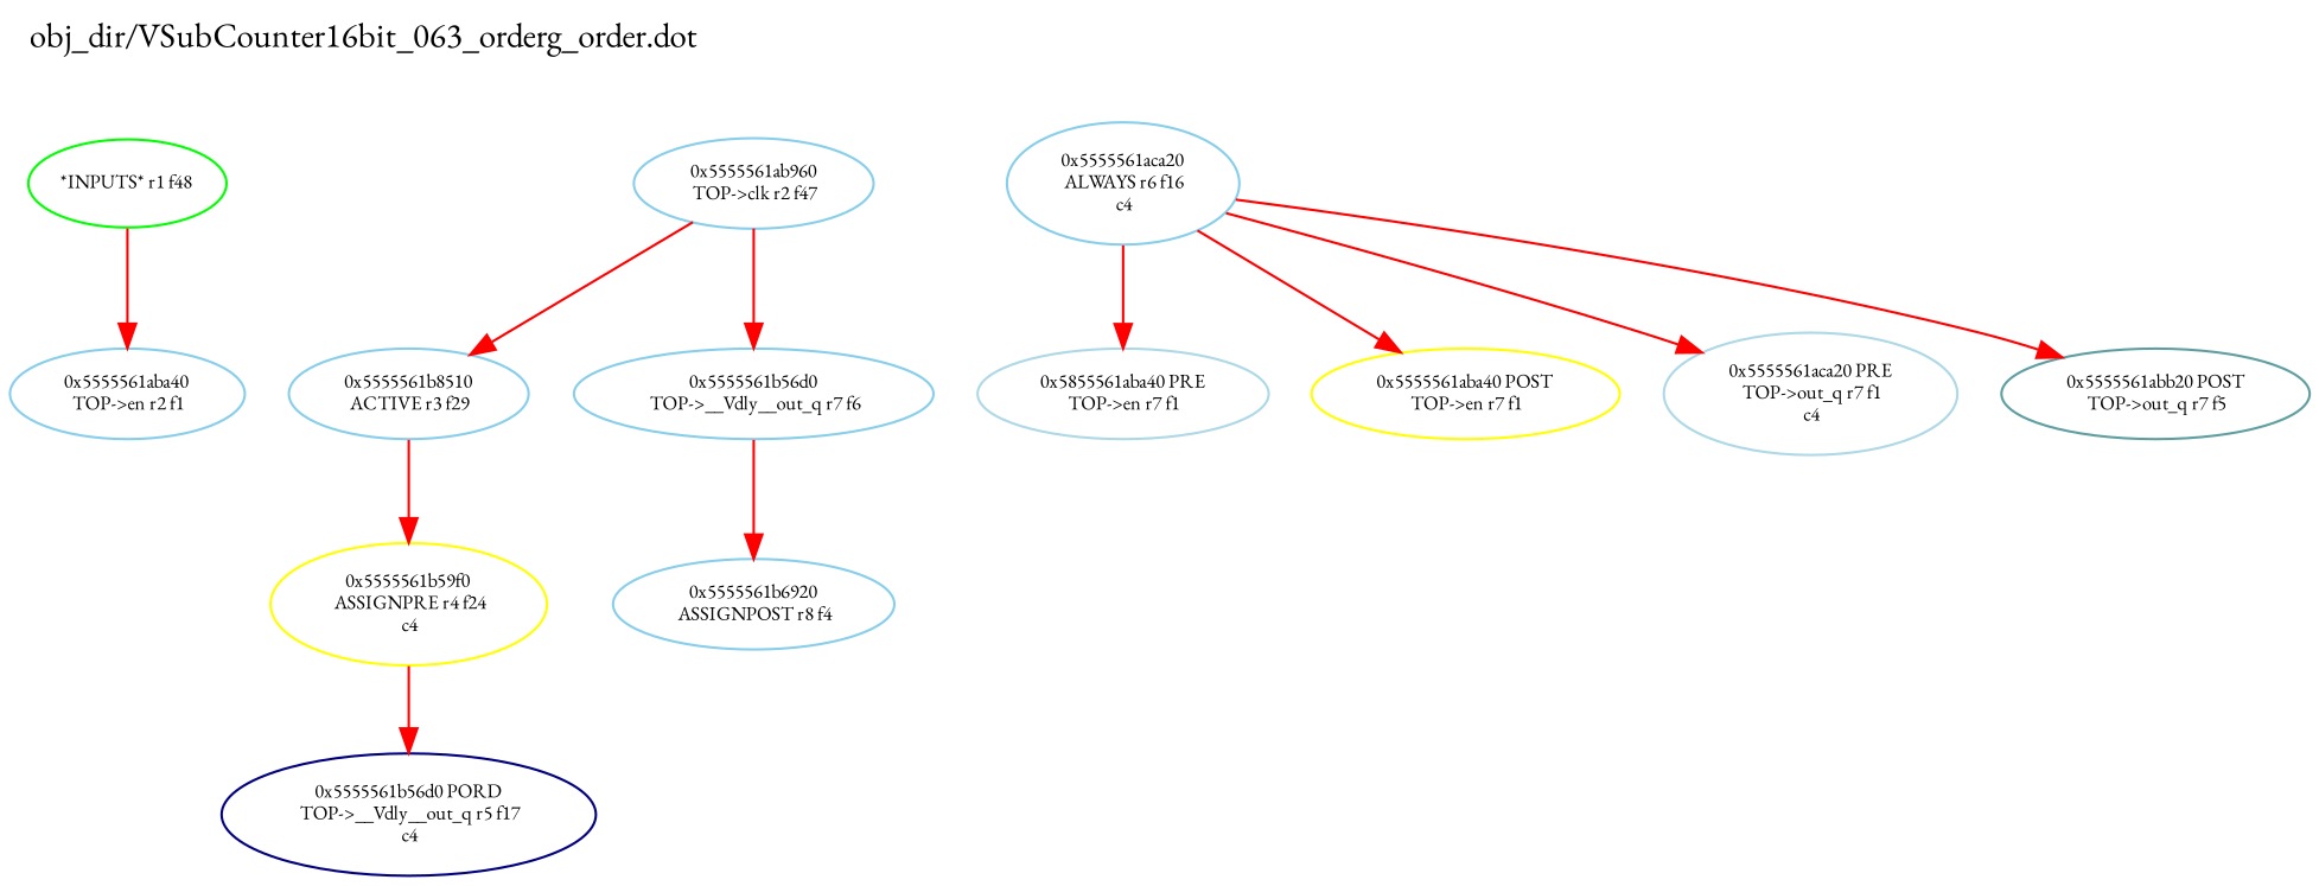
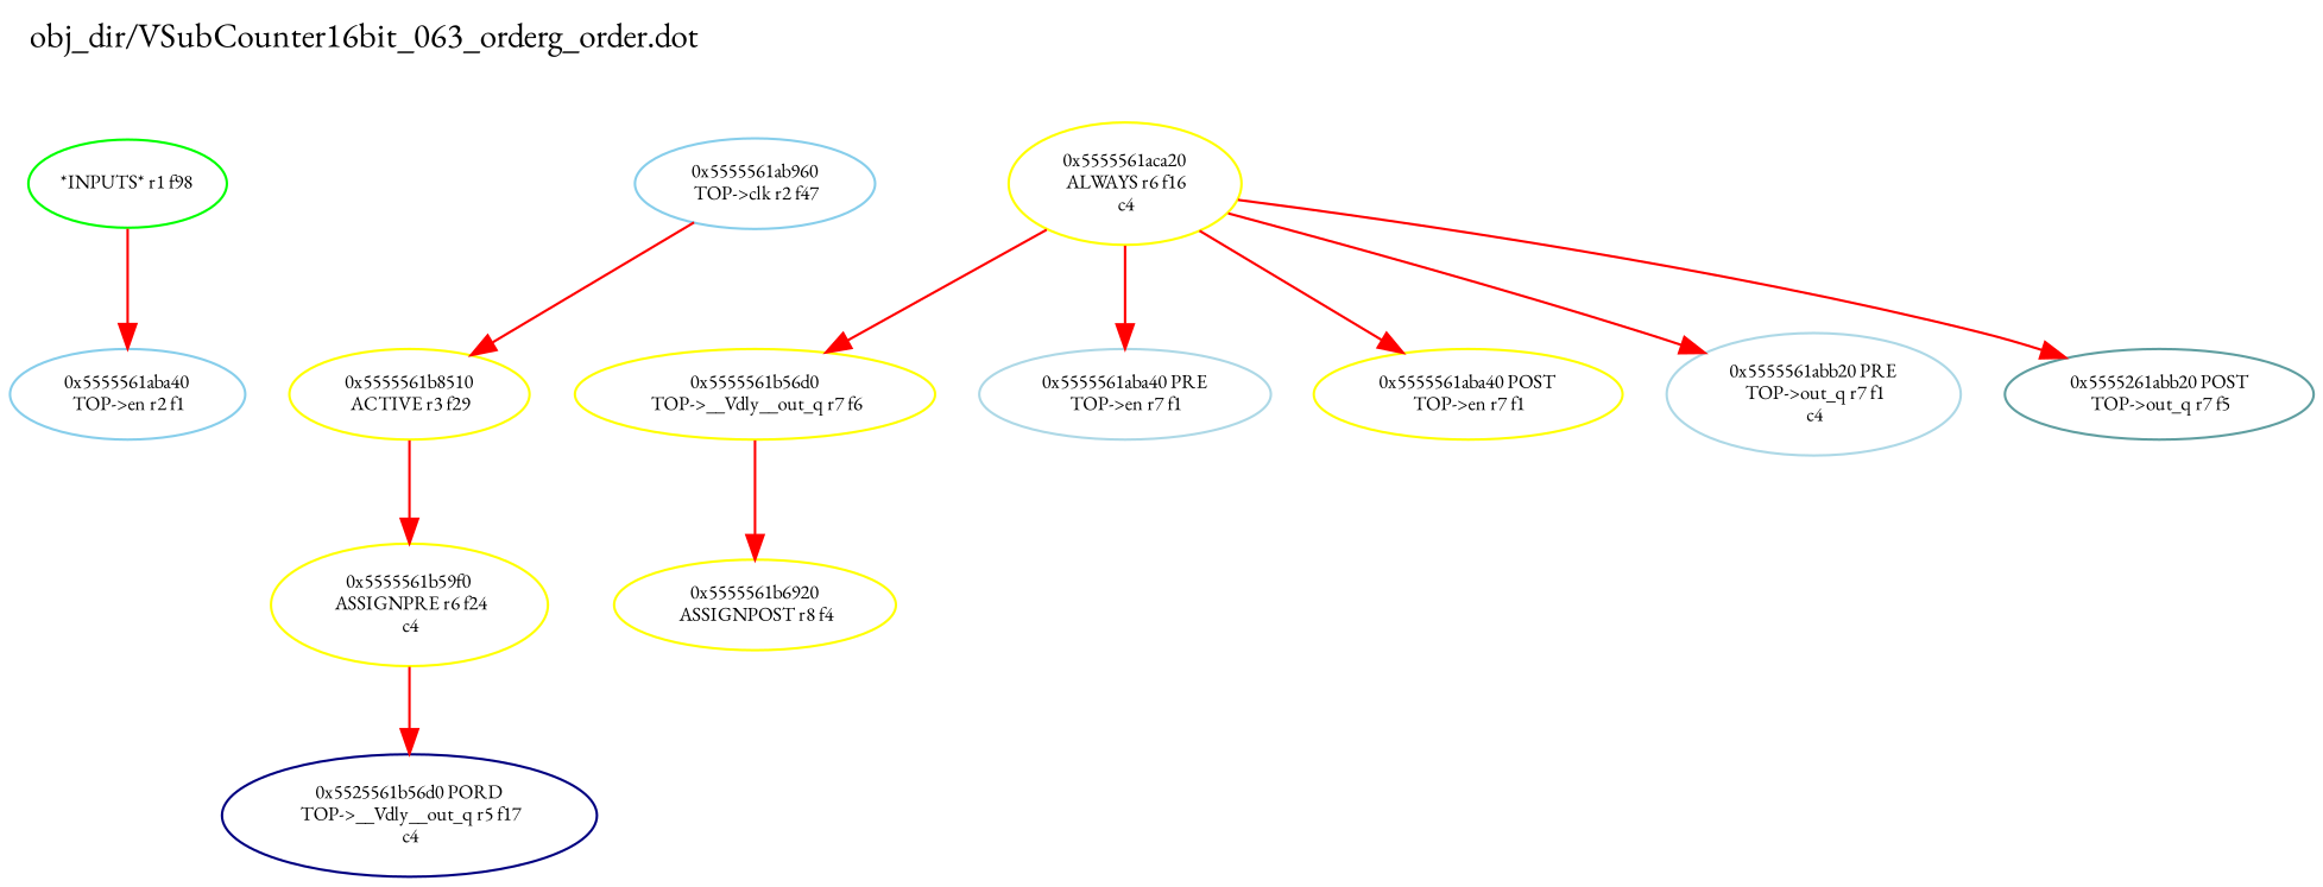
  digraph {
    fontname="EB Garamond"
    label="obj_dir/VSubCounter16bit_063_orderg_order.dot"
    labeljust=l
    labelloc=t
    rankdir=TB
    node [color=yellow fontname="EB Garamond" fontsize=8]
    edge [color=red fontname="EB Garamond" fontsize=8 weight=32]
-   n1 [color=green label="*INPUTS* r1 f48"]
+   n1 [color=green label="*INPUTS* r1 f98"]
    n2 [color=skyblue label="0x5555561aba40\n TOP->en r2 f1"]
    n3 [color=skyblue label="0x5555561ab960\n TOP->clk r2 f47"]
-   n4 [color=skyblue label="0x5555561b8510\n ACTIVE r3 f29"]
-   n5 [label="0x5555561b59f0\n ASSIGNPRE r4 f24\n c4"]
-   n6 [color=skyblue label="0x5555561aca20\n ALWAYS r6 f16\n c4"]
-   n7 [color=skyblue label="0x5555561b56d0\n TOP->__Vdly__out_q r7 f6"]
-   n8 [color=lightblue label="0x5855561aba40 PRE\n TOP->en r7 f1"]
+   n4 [label="0x5555561b8510\n ACTIVE r3 f29"]
+   n5 [label="0x5555561b59f0\n ASSIGNPRE r6 f24\n c4"]
+   n6 [label="0x5555561aca20\n ALWAYS r6 f16\n c4"]
+   n7 [label="0x5555561b56d0\n TOP->__Vdly__out_q r7 f6"]
+   n8 [color=lightblue label="0x5555561aba40 PRE\n TOP->en r7 f1"]
    n9 [label="0x5555561aba40 POST\n TOP->en r7 f1"]
-   n10 [color=lightblue label="0x5555561aca20 PRE\n TOP->out_q r7 f1\n c4"]
-   n11 [color=CadetBlue label="0x5555561abb20 POST\n TOP->out_q r7 f5"]
-   n12 [color=NavyBlue label="0x5555561b56d0 PORD\n TOP->__Vdly__out_q r5 f17\n c4"]
-   n13 [color=skyblue label="0x5555561b6920\n ASSIGNPOST r8 f4"]
+   n10 [color=lightblue label="0x5555561abb20 PRE\n TOP->out_q r7 f1\n c4"]
+   n11 [color=CadetBlue label="0x5555261abb20 POST\n TOP->out_q r7 f5"]
+   n12 [color=NavyBlue label="0x5525561b56d0 PORD\n TOP->__Vdly__out_q r5 f17\n c4"]
+   n13 [label="0x5555561b6920\n ASSIGNPOST r8 f4"]
    n1 -> n2 [weight=1]
    n3 -> n4 [weight=8]
    n4 -> n5
    n5 -> n12
-   n3 -> n7
+   n6 -> n7
    n6 -> n8
    n6 -> n9 [weight=2]
    n6 -> n10
    n6 -> n11 [weight=2]
    n7 -> n13 [weight=8]
  }
